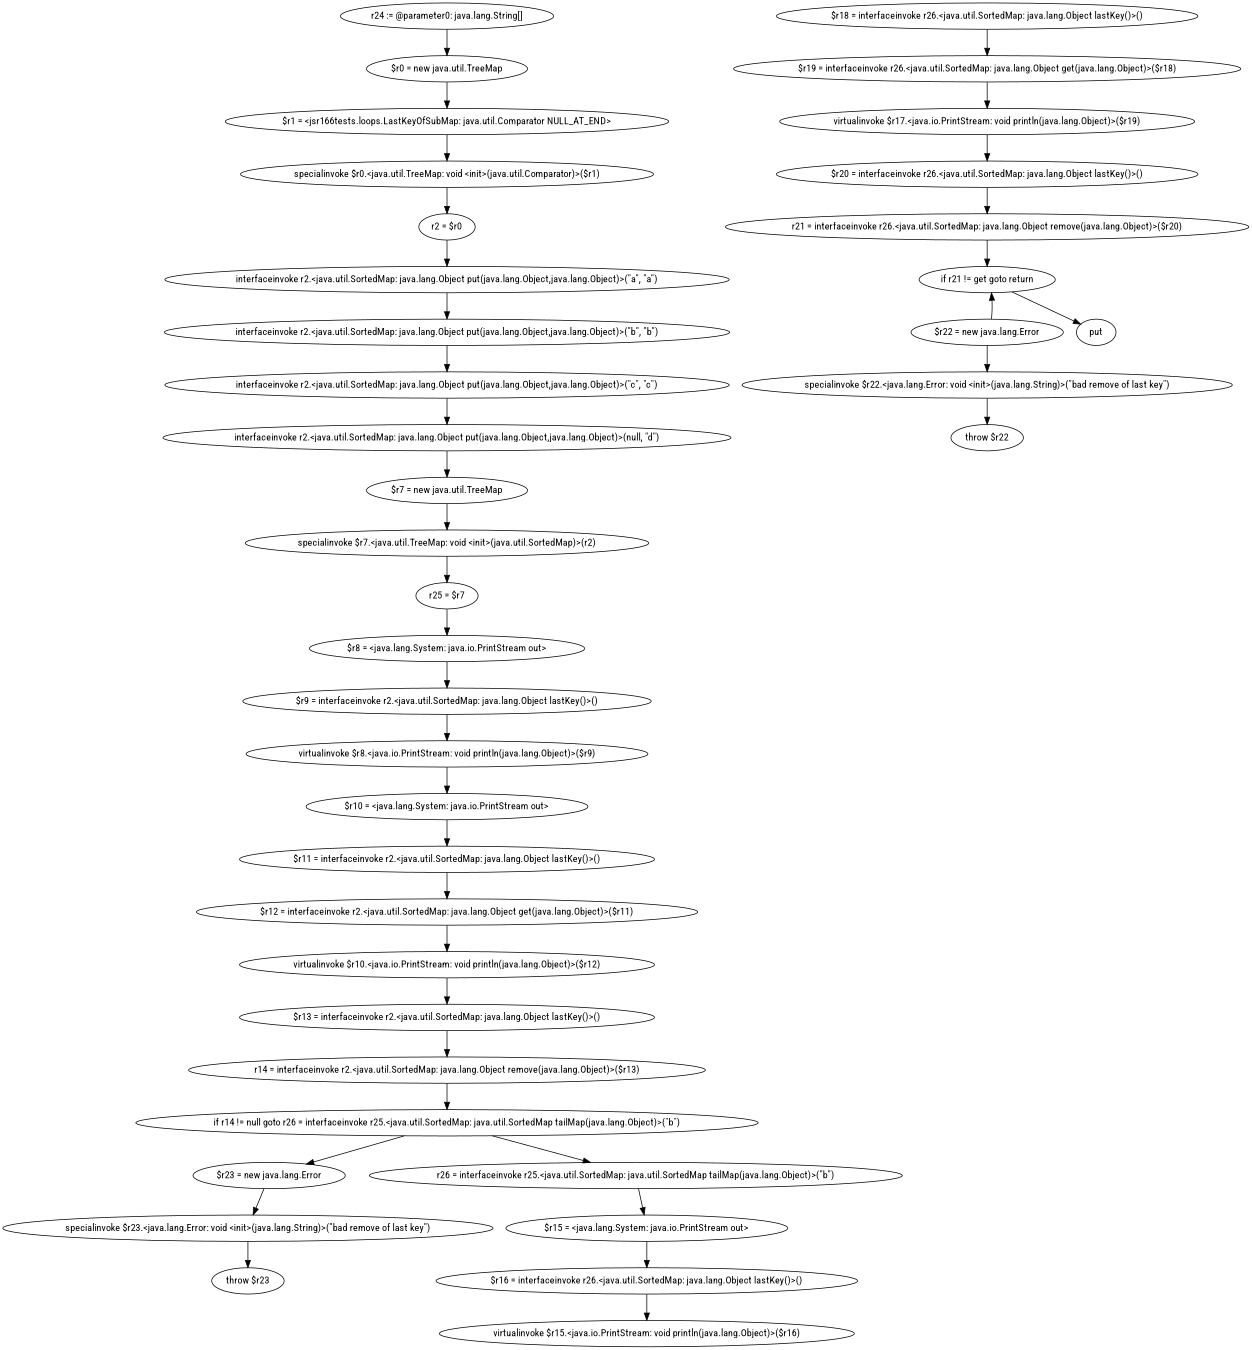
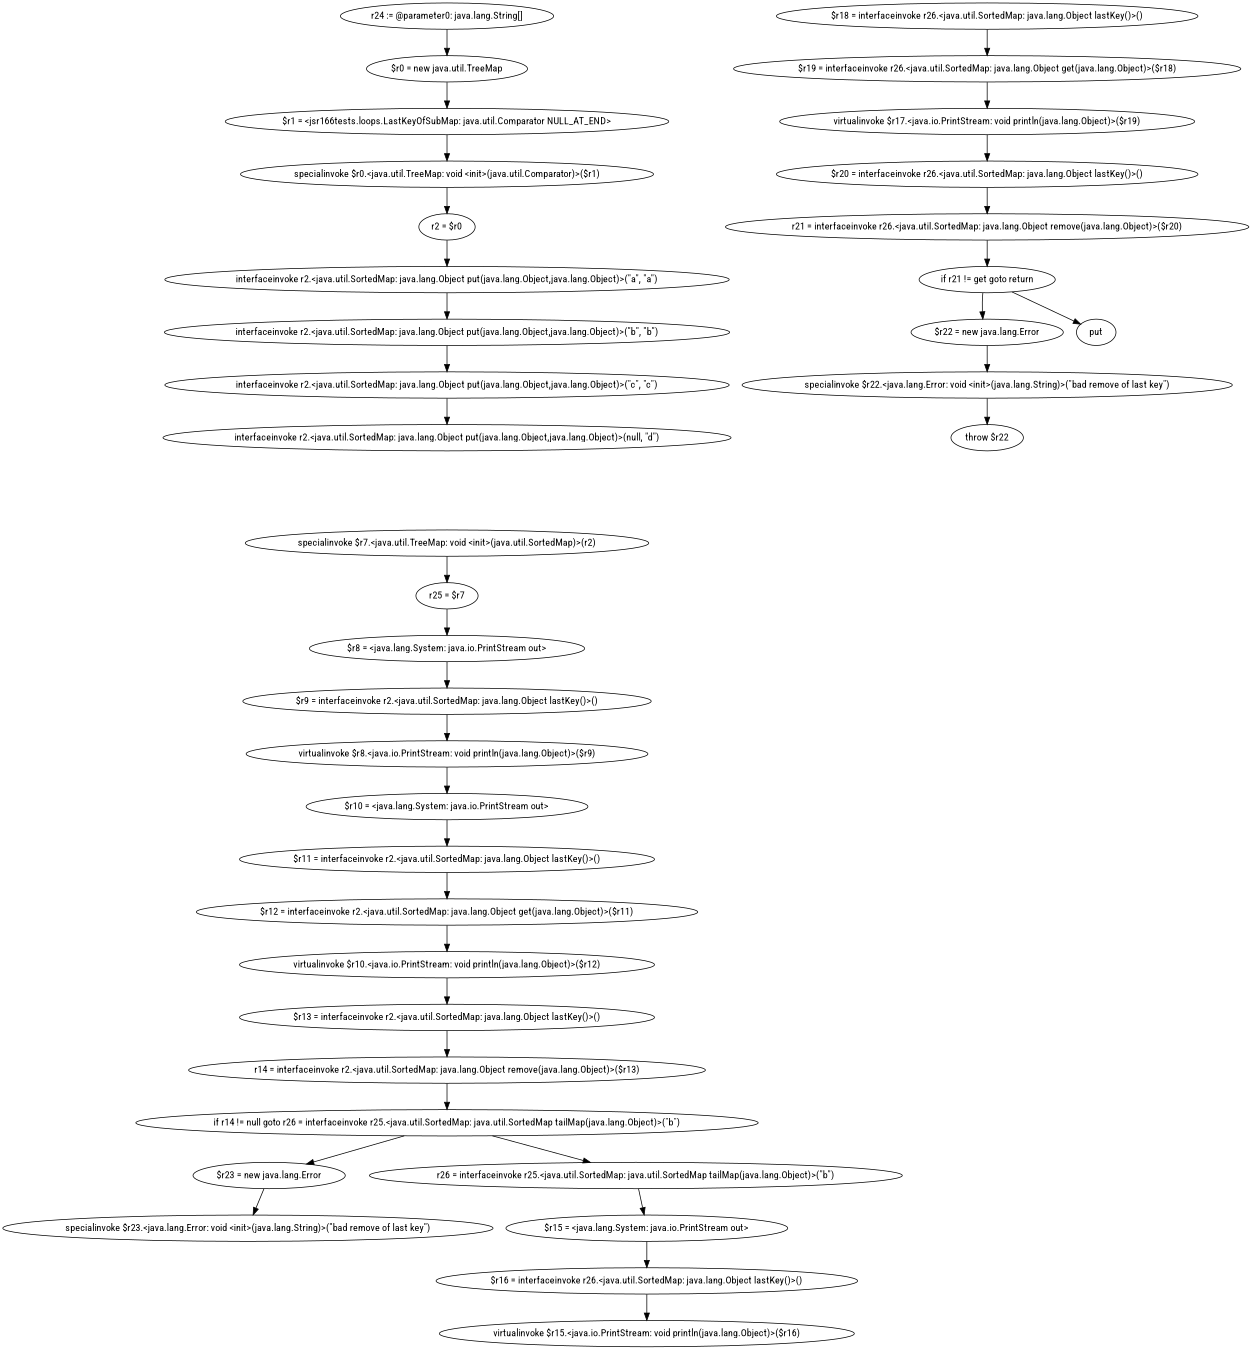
  digraph {
    fontname="Roboto Condensed"
    node [fontname="Roboto Condensed"]
    edge [fontname="Roboto Condensed"]
    "r24 := @parameter0: java.lang.String[]"
    "$r0 = new java.util.TreeMap"
    "$r1 = <jsr166tests.loops.LastKeyOfSubMap: java.util.Comparator NULL_AT_END>"
    "specialinvoke $r0.<java.util.TreeMap: void <init>(java.util.Comparator)>($r1)"
    "r2 = $r0"
    "interfaceinvoke r2.<java.util.SortedMap: java.lang.Object put(java.lang.Object,java.lang.Object)>(\"a\", \"a\")"
    "interfaceinvoke r2.<java.util.SortedMap: java.lang.Object put(java.lang.Object,java.lang.Object)>(\"b\", \"b\")"
    "interfaceinvoke r2.<java.util.SortedMap: java.lang.Object put(java.lang.Object,java.lang.Object)>(\"c\", \"c\")"
    "interfaceinvoke r2.<java.util.SortedMap: java.lang.Object put(java.lang.Object,java.lang.Object)>(null, \"d\")"
-   "$r7 = new java.util.TreeMap"
    "specialinvoke $r7.<java.util.TreeMap: void <init>(java.util.SortedMap)>(r2)"
    "r25 = $r7"
    "$r8 = <java.lang.System: java.io.PrintStream out>"
    "$r9 = interfaceinvoke r2.<java.util.SortedMap: java.lang.Object lastKey()>()"
    "virtualinvoke $r8.<java.io.PrintStream: void println(java.lang.Object)>($r9)"
    "$r10 = <java.lang.System: java.io.PrintStream out>"
    "$r11 = interfaceinvoke r2.<java.util.SortedMap: java.lang.Object lastKey()>()"
    "$r12 = interfaceinvoke r2.<java.util.SortedMap: java.lang.Object get(java.lang.Object)>($r11)"
    "virtualinvoke $r10.<java.io.PrintStream: void println(java.lang.Object)>($r12)"
    "$r13 = interfaceinvoke r2.<java.util.SortedMap: java.lang.Object lastKey()>()"
    "r14 = interfaceinvoke r2.<java.util.SortedMap: java.lang.Object remove(java.lang.Object)>($r13)"
    "if r14 != null goto r26 = interfaceinvoke r25.<java.util.SortedMap: java.util.SortedMap tailMap(java.lang.Object)>(\"b\")"
    "$r23 = new java.lang.Error"
    "r26 = interfaceinvoke r25.<java.util.SortedMap: java.util.SortedMap tailMap(java.lang.Object)>(\"b\")"
    "specialinvoke $r23.<java.lang.Error: void <init>(java.lang.String)>(\"bad remove of last key\")"
    "$r15 = <java.lang.System: java.io.PrintStream out>"
-   "throw $r23"
    "$r16 = interfaceinvoke r26.<java.util.SortedMap: java.lang.Object lastKey()>()"
    "virtualinvoke $r15.<java.io.PrintStream: void println(java.lang.Object)>($r16)"
    "$r18 = interfaceinvoke r26.<java.util.SortedMap: java.lang.Object lastKey()>()"
    "$r19 = interfaceinvoke r26.<java.util.SortedMap: java.lang.Object get(java.lang.Object)>($r18)"
    "virtualinvoke $r17.<java.io.PrintStream: void println(java.lang.Object)>($r19)"
    "$r20 = interfaceinvoke r26.<java.util.SortedMap: java.lang.Object lastKey()>()"
    "r21 = interfaceinvoke r26.<java.util.SortedMap: java.lang.Object remove(java.lang.Object)>($r20)"
    n35 [label="if r21 != get goto return"]
    "$r22 = new java.lang.Error"
    n37 [label=put]
    "specialinvoke $r22.<java.lang.Error: void <init>(java.lang.String)>(\"bad remove of last key\")"
    "throw $r22"
    "r24 := @parameter0: java.lang.String[]" -> "$r0 = new java.util.TreeMap"
    "$r0 = new java.util.TreeMap" -> "$r1 = <jsr166tests.loops.LastKeyOfSubMap: java.util.Comparator NULL_AT_END>"
    "$r1 = <jsr166tests.loops.LastKeyOfSubMap: java.util.Comparator NULL_AT_END>" -> "specialinvoke $r0.<java.util.TreeMap: void <init>(java.util.Comparator)>($r1)"
    "specialinvoke $r0.<java.util.TreeMap: void <init>(java.util.Comparator)>($r1)" -> "r2 = $r0"
    "r2 = $r0" -> "interfaceinvoke r2.<java.util.SortedMap: java.lang.Object put(java.lang.Object,java.lang.Object)>(\"a\", \"a\")"
    "interfaceinvoke r2.<java.util.SortedMap: java.lang.Object put(java.lang.Object,java.lang.Object)>(\"a\", \"a\")" -> "interfaceinvoke r2.<java.util.SortedMap: java.lang.Object put(java.lang.Object,java.lang.Object)>(\"b\", \"b\")"
    "interfaceinvoke r2.<java.util.SortedMap: java.lang.Object put(java.lang.Object,java.lang.Object)>(\"b\", \"b\")" -> "interfaceinvoke r2.<java.util.SortedMap: java.lang.Object put(java.lang.Object,java.lang.Object)>(\"c\", \"c\")"
    "interfaceinvoke r2.<java.util.SortedMap: java.lang.Object put(java.lang.Object,java.lang.Object)>(\"c\", \"c\")" -> "interfaceinvoke r2.<java.util.SortedMap: java.lang.Object put(java.lang.Object,java.lang.Object)>(null, \"d\")"
-   "interfaceinvoke r2.<java.util.SortedMap: java.lang.Object put(java.lang.Object,java.lang.Object)>(null, \"d\")" -> "$r7 = new java.util.TreeMap"
-   "$r7 = new java.util.TreeMap" -> "specialinvoke $r7.<java.util.TreeMap: void <init>(java.util.SortedMap)>(r2)"
    "specialinvoke $r7.<java.util.TreeMap: void <init>(java.util.SortedMap)>(r2)" -> "r25 = $r7"
    "r25 = $r7" -> "$r8 = <java.lang.System: java.io.PrintStream out>"
    "$r8 = <java.lang.System: java.io.PrintStream out>" -> "$r9 = interfaceinvoke r2.<java.util.SortedMap: java.lang.Object lastKey()>()"
    "$r9 = interfaceinvoke r2.<java.util.SortedMap: java.lang.Object lastKey()>()" -> "virtualinvoke $r8.<java.io.PrintStream: void println(java.lang.Object)>($r9)"
    "virtualinvoke $r8.<java.io.PrintStream: void println(java.lang.Object)>($r9)" -> "$r10 = <java.lang.System: java.io.PrintStream out>"
    "$r10 = <java.lang.System: java.io.PrintStream out>" -> "$r11 = interfaceinvoke r2.<java.util.SortedMap: java.lang.Object lastKey()>()"
    "$r11 = interfaceinvoke r2.<java.util.SortedMap: java.lang.Object lastKey()>()" -> "$r12 = interfaceinvoke r2.<java.util.SortedMap: java.lang.Object get(java.lang.Object)>($r11)"
    "$r12 = interfaceinvoke r2.<java.util.SortedMap: java.lang.Object get(java.lang.Object)>($r11)" -> "virtualinvoke $r10.<java.io.PrintStream: void println(java.lang.Object)>($r12)"
    "virtualinvoke $r10.<java.io.PrintStream: void println(java.lang.Object)>($r12)" -> "$r13 = interfaceinvoke r2.<java.util.SortedMap: java.lang.Object lastKey()>()"
    "$r13 = interfaceinvoke r2.<java.util.SortedMap: java.lang.Object lastKey()>()" -> "r14 = interfaceinvoke r2.<java.util.SortedMap: java.lang.Object remove(java.lang.Object)>($r13)"
    "r14 = interfaceinvoke r2.<java.util.SortedMap: java.lang.Object remove(java.lang.Object)>($r13)" -> "if r14 != null goto r26 = interfaceinvoke r25.<java.util.SortedMap: java.util.SortedMap tailMap(java.lang.Object)>(\"b\")"
    "if r14 != null goto r26 = interfaceinvoke r25.<java.util.SortedMap: java.util.SortedMap tailMap(java.lang.Object)>(\"b\")" -> "$r23 = new java.lang.Error"
    "if r14 != null goto r26 = interfaceinvoke r25.<java.util.SortedMap: java.util.SortedMap tailMap(java.lang.Object)>(\"b\")" -> "r26 = interfaceinvoke r25.<java.util.SortedMap: java.util.SortedMap tailMap(java.lang.Object)>(\"b\")"
    "$r23 = new java.lang.Error" -> "specialinvoke $r23.<java.lang.Error: void <init>(java.lang.String)>(\"bad remove of last key\")"
    "r26 = interfaceinvoke r25.<java.util.SortedMap: java.util.SortedMap tailMap(java.lang.Object)>(\"b\")" -> "$r15 = <java.lang.System: java.io.PrintStream out>"
-   "specialinvoke $r23.<java.lang.Error: void <init>(java.lang.String)>(\"bad remove of last key\")" -> "throw $r23"
    "$r15 = <java.lang.System: java.io.PrintStream out>" -> "$r16 = interfaceinvoke r26.<java.util.SortedMap: java.lang.Object lastKey()>()"
    "$r16 = interfaceinvoke r26.<java.util.SortedMap: java.lang.Object lastKey()>()" -> "virtualinvoke $r15.<java.io.PrintStream: void println(java.lang.Object)>($r16)"
    "$r18 = interfaceinvoke r26.<java.util.SortedMap: java.lang.Object lastKey()>()" -> "$r19 = interfaceinvoke r26.<java.util.SortedMap: java.lang.Object get(java.lang.Object)>($r18)"
    "$r19 = interfaceinvoke r26.<java.util.SortedMap: java.lang.Object get(java.lang.Object)>($r18)" -> "virtualinvoke $r17.<java.io.PrintStream: void println(java.lang.Object)>($r19)"
    "virtualinvoke $r17.<java.io.PrintStream: void println(java.lang.Object)>($r19)" -> "$r20 = interfaceinvoke r26.<java.util.SortedMap: java.lang.Object lastKey()>()"
    "$r20 = interfaceinvoke r26.<java.util.SortedMap: java.lang.Object lastKey()>()" -> "r21 = interfaceinvoke r26.<java.util.SortedMap: java.lang.Object remove(java.lang.Object)>($r20)"
    "r21 = interfaceinvoke r26.<java.util.SortedMap: java.lang.Object remove(java.lang.Object)>($r20)" -> n35
-   "$r22 = new java.lang.Error" -> n35
+   n35 -> "$r22 = new java.lang.Error"
    n35 -> n37
    "$r22 = new java.lang.Error" -> "specialinvoke $r22.<java.lang.Error: void <init>(java.lang.String)>(\"bad remove of last key\")"
    "specialinvoke $r22.<java.lang.Error: void <init>(java.lang.String)>(\"bad remove of last key\")" -> "throw $r22"
  }
